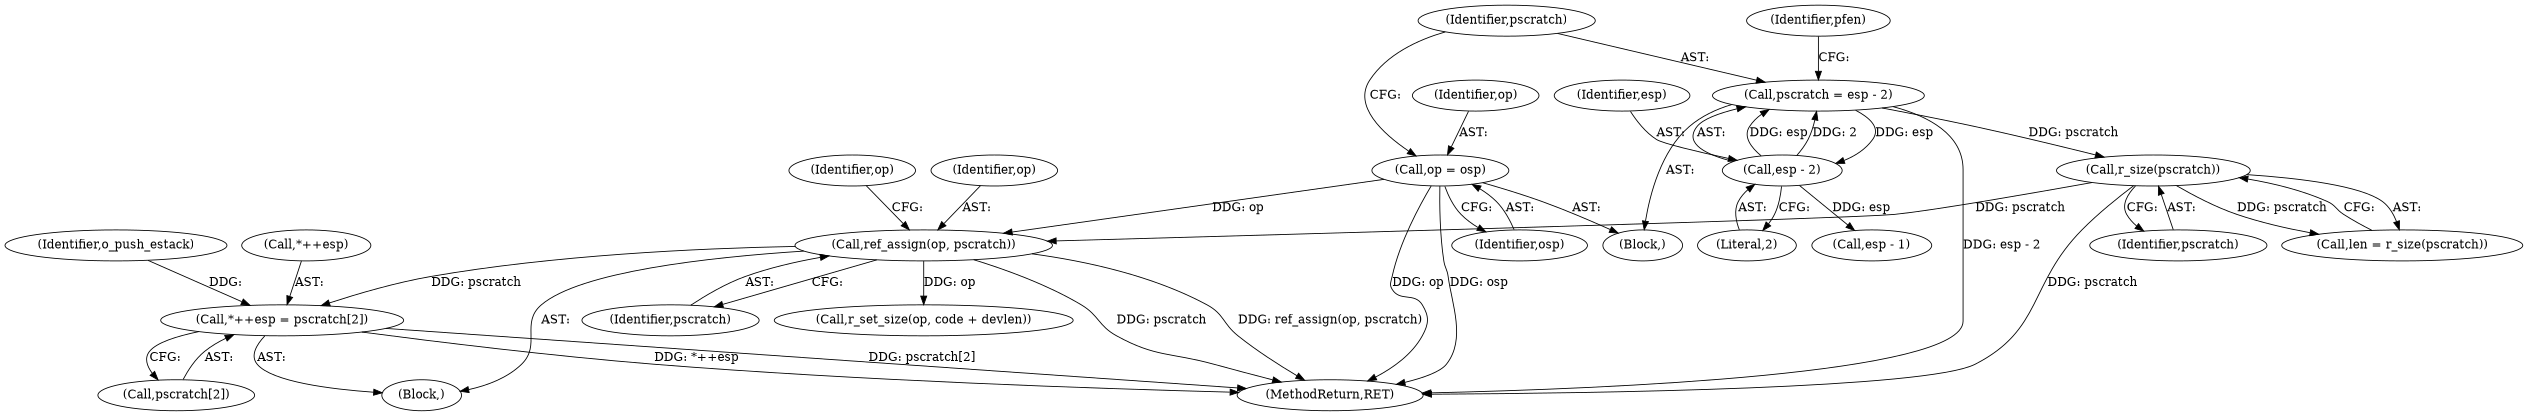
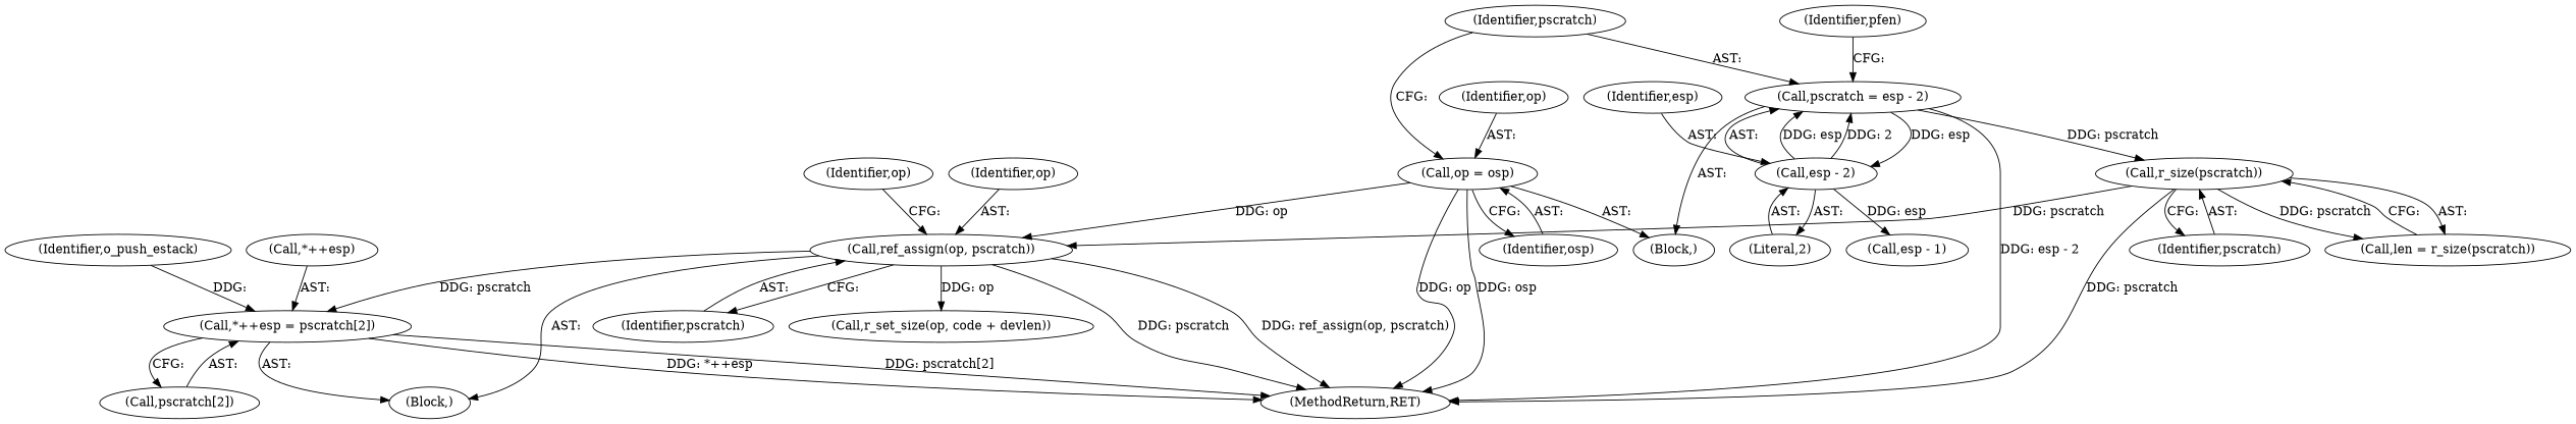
  digraph {
    n1 [label="(Call,*++esp = pscratch[2])"]
    n2 [label="(MethodReturn,RET)"]
    n3 [label="(Call,pscratch[2])"]
    n4 [label="(Block,)"]
    n5 [label="(Call,ref_assign(op, pscratch))"]
    n6 [label="(Identifier,pscratch)"]
    n7 [label="(Call,r_set_size(op, code + devlen))"]
    n8 [label="(Call,op = osp)"]
    n9 [label="(Identifier,osp)"]
    n10 [label="(Block,)"]
    n11 [label="(Call,r_size(pscratch))"]
    n12 [label="(Identifier,pscratch)"]
    n13 [label="(Call,len = r_size(pscratch))"]
    n14 [label="(Call,pscratch = esp - 2)"]
    n15 [label="(Call,esp - 2)"]
    n16 [label="(Call,esp - 1)"]
    n17 [label="(Literal,2)"]
    n18 [label="(Identifier,op)"]
    n19 [label="(Call,*++esp)"]
    n20 [label="(Identifier,o_push_estack)"]
    n21 [label="(Identifier,esp)"]
    n22 [label="(Identifier,pfen)"]
    n23 [label="(Identifier,pscratch)"]
    n24 [label="(Identifier,op)"]
    n25 [label="(Identifier,op)"]
    n1 -> n2 [label="DDG: pscratch[2]"]
    n1 -> n2 [label="DDG: *++esp"]
    n1 -> n3 [label="CFG: "]
    n1 -> n4 [label="AST: "]
    n3 -> n1 [label="AST: "]
    n5 -> n1 [label="DDG: pscratch"]
    n5 -> n2 [label="DDG: pscratch"]
    n5 -> n2 [label="DDG: ref_assign(op, pscratch)"]
    n5 -> n4 [label="AST: "]
    n5 -> n6 [label="CFG: "]
    n5 -> n7 [label="DDG: op"]
    n6 -> n5 [label="AST: "]
    n8 -> n2 [label="DDG: osp"]
    n8 -> n2 [label="DDG: op"]
    n8 -> n5 [label="DDG: op"]
    n8 -> n9 [label="CFG: "]
    n8 -> n10 [label="AST: "]
    n9 -> n8 [label="AST: "]
    n11 -> n2 [label="DDG: pscratch"]
    n11 -> n5 [label="DDG: pscratch"]
    n11 -> n12 [label="CFG: "]
    n11 -> n13 [label="AST: "]
    n11 -> n13 [label="DDG: pscratch"]
    n12 -> n11 [label="AST: "]
    n13 -> n11 [label="CFG: "]
    n14 -> n2 [label="DDG: esp - 2"]
    n14 -> n10 [label="AST: "]
    n14 -> n11 [label="DDG: pscratch"]
    n14 -> n15 [label="DDG: esp"]
    n15 -> n14 [label="AST: "]
    n15 -> n14 [label="DDG: esp"]
    n15 -> n14 [label="DDG: 2"]
    n15 -> n16 [label="DDG: esp"]
-   n15 -> n17 [label="CFG: "]
+   n15 -> n17 [label="AST: "]
    n17 -> n15 [label="AST: "]
    n18 -> n5 [label="CFG: "]
    n19 -> n1 [label="AST: "]
    n20 -> n1 [label="DDG: "]
    n21 -> n15 [label="AST: "]
    n22 -> n14 [label="CFG: "]
    n23 -> n8 [label="CFG: "]
    n23 -> n14 [label="AST: "]
    n24 -> n8 [label="AST: "]
    n25 -> n5 [label="AST: "]
  }
